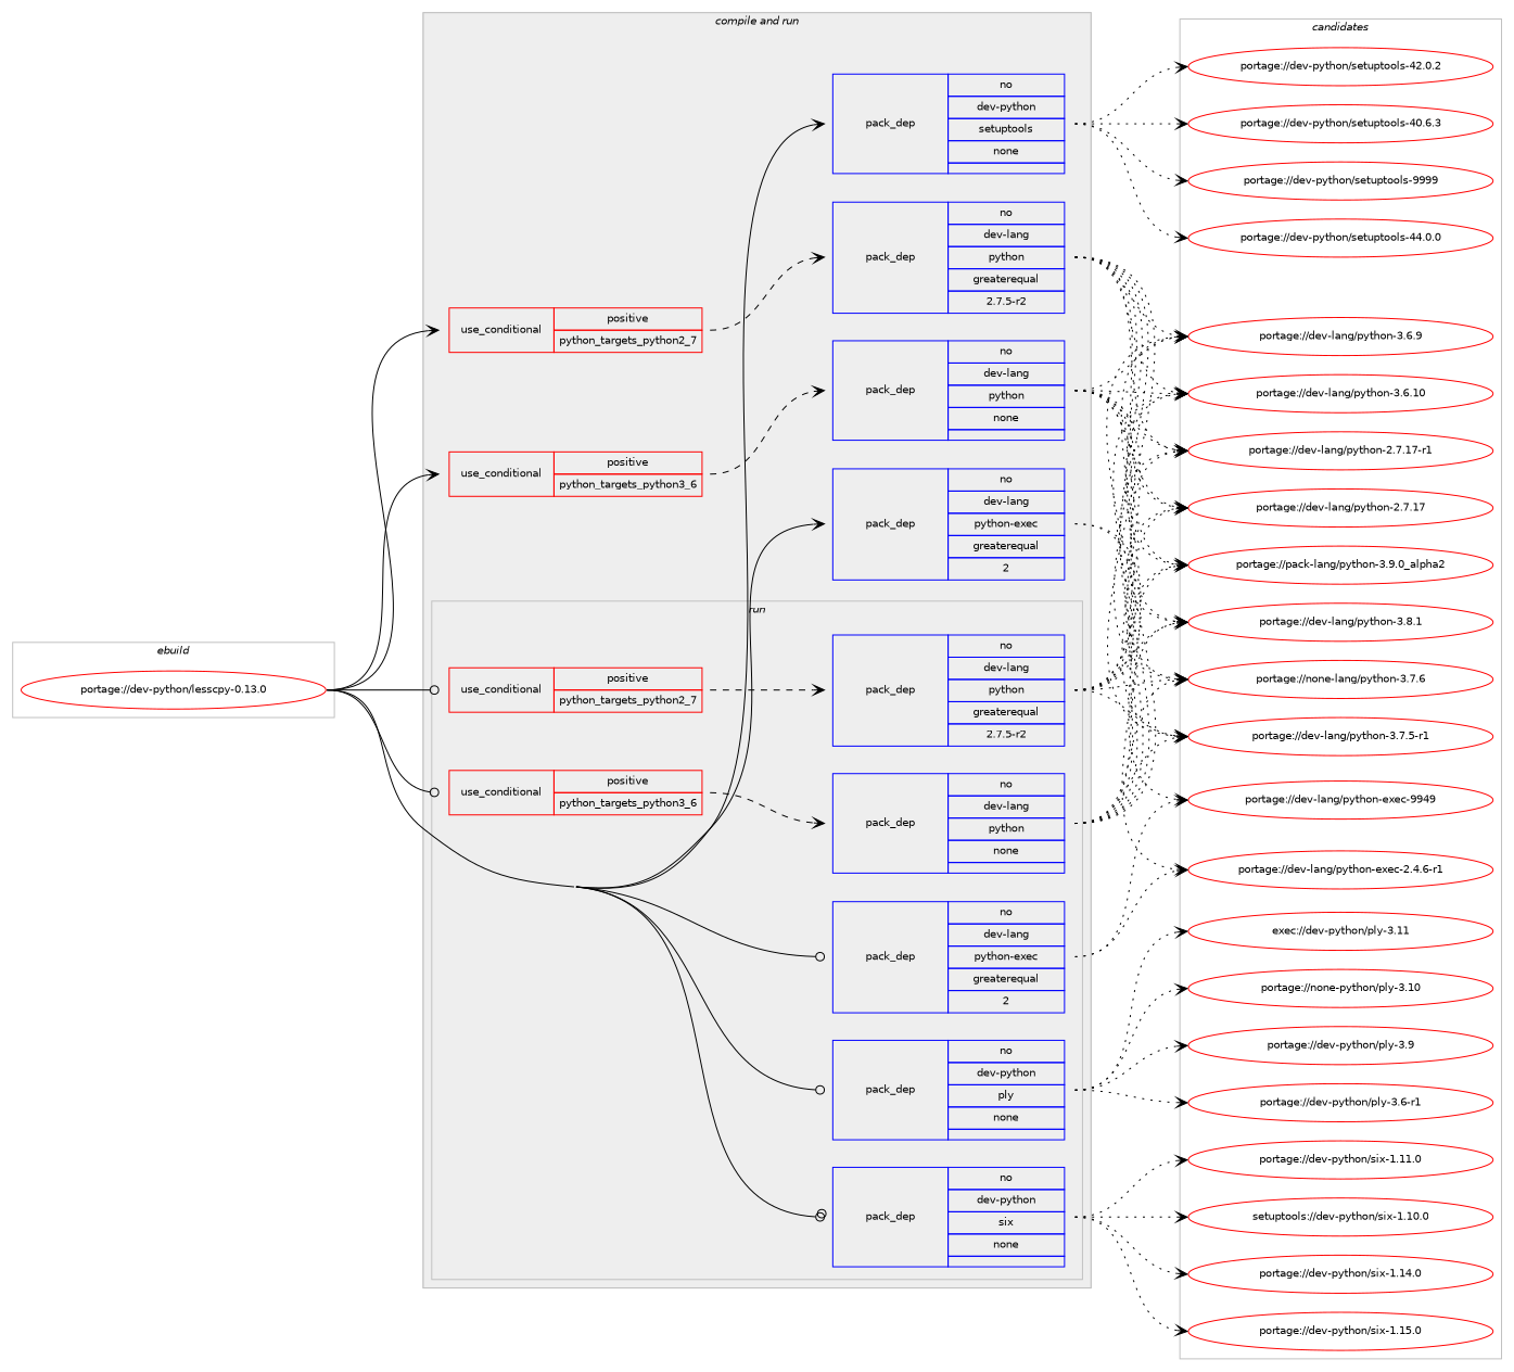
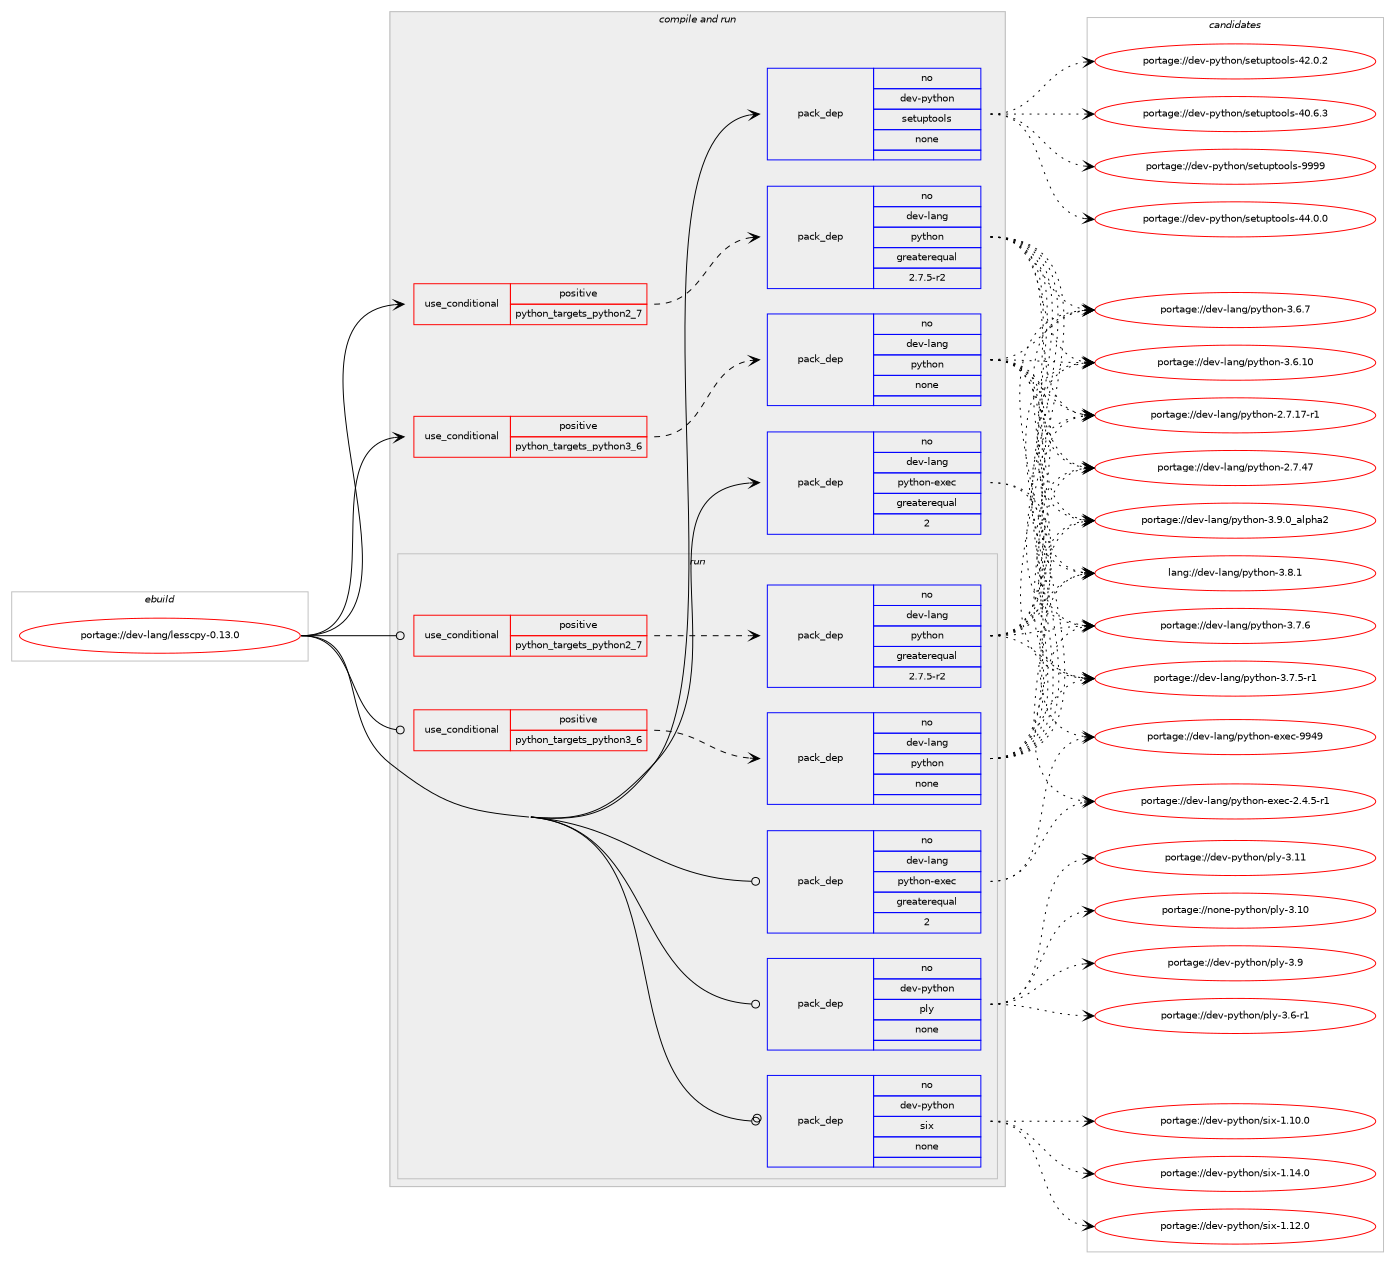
  digraph {
    compound=true
    concentrate=true
    fontname=Helvetica
    fontsize=10
    newrank=true
    rankdir=LR
    ranksep=1.5
    node [color=red fontname=Helvetica fontsize=10]
    edge [arrowhead=vee headport=w style=dotted tailport=e weight=100]
-   n1 [label="portage://dev-python/lesscpy-0.13.0" width=4]
+   n1 [label="portage://dev-lang/lesscpy-0.13.0" width=4]
    n2 [color=blue label=<<TABLE BORDER="0" CELLBORDER="1" CELLSPACING="0" CELLPADDING="4" WIDTH="220"><TR><TD ROWSPAN="6" CELLPADDING="30">pack_dep</TD></TR><TR><TD WIDTH="110">no</TD></TR><TR><TD>dev-lang</TD></TR><TR><TD>python</TD></TR><TR><TD>greaterequal</TD></TR><TR><TD>2.7.5-r2</TD></TR></TABLE>> shape=none]
    n3 [label=<<TABLE BORDER="0" CELLBORDER="1" CELLSPACING="0" CELLPADDING="4"><TR><TD ROWSPAN="3" CELLPADDING="10">use_conditional</TD></TR><TR><TD>positive</TD></TR><TR><TD>python_targets_python2_7</TD></TR></TABLE>> shape=none]
    n4 [color=blue label=<<TABLE BORDER="0" CELLBORDER="1" CELLSPACING="0" CELLPADDING="4" WIDTH="220"><TR><TD ROWSPAN="6" CELLPADDING="30">pack_dep</TD></TR><TR><TD WIDTH="110">no</TD></TR><TR><TD>dev-lang</TD></TR><TR><TD>python</TD></TR><TR><TD>none</TD></TR><TR><TD></TD></TR></TABLE>> shape=none]
    n5 [label=<<TABLE BORDER="0" CELLBORDER="1" CELLSPACING="0" CELLPADDING="4"><TR><TD ROWSPAN="3" CELLPADDING="10">use_conditional</TD></TR><TR><TD>positive</TD></TR><TR><TD>python_targets_python3_6</TD></TR></TABLE>> shape=none]
    n6 [color=blue label=<<TABLE BORDER="0" CELLBORDER="1" CELLSPACING="0" CELLPADDING="4" WIDTH="220"><TR><TD ROWSPAN="6" CELLPADDING="30">pack_dep</TD></TR><TR><TD WIDTH="110">no</TD></TR><TR><TD>dev-lang</TD></TR><TR><TD>python-exec</TD></TR><TR><TD>greaterequal</TD></TR><TR><TD>2</TD></TR></TABLE>> shape=none]
    n7 [color=blue label=<<TABLE BORDER="0" CELLBORDER="1" CELLSPACING="0" CELLPADDING="4" WIDTH="220"><TR><TD ROWSPAN="6" CELLPADDING="30">pack_dep</TD></TR><TR><TD WIDTH="110">no</TD></TR><TR><TD>dev-python</TD></TR><TR><TD>setuptools</TD></TR><TR><TD>none</TD></TR><TR><TD></TD></TR></TABLE>> shape=none]
    n8 [color=blue label=<<TABLE BORDER="0" CELLBORDER="1" CELLSPACING="0" CELLPADDING="4" WIDTH="220"><TR><TD ROWSPAN="6" CELLPADDING="30">pack_dep</TD></TR><TR><TD WIDTH="110">no</TD></TR><TR><TD>dev-lang</TD></TR><TR><TD>python</TD></TR><TR><TD>greaterequal</TD></TR><TR><TD>2.7.5-r2</TD></TR></TABLE>> shape=none]
    n9 [label=<<TABLE BORDER="0" CELLBORDER="1" CELLSPACING="0" CELLPADDING="4"><TR><TD ROWSPAN="3" CELLPADDING="10">use_conditional</TD></TR><TR><TD>positive</TD></TR><TR><TD>python_targets_python2_7</TD></TR></TABLE>> shape=none]
    n10 [color=blue label=<<TABLE BORDER="0" CELLBORDER="1" CELLSPACING="0" CELLPADDING="4" WIDTH="220"><TR><TD ROWSPAN="6" CELLPADDING="30">pack_dep</TD></TR><TR><TD WIDTH="110">no</TD></TR><TR><TD>dev-lang</TD></TR><TR><TD>python</TD></TR><TR><TD>none</TD></TR><TR><TD></TD></TR></TABLE>> shape=none]
    n11 [label=<<TABLE BORDER="0" CELLBORDER="1" CELLSPACING="0" CELLPADDING="4"><TR><TD ROWSPAN="3" CELLPADDING="10">use_conditional</TD></TR><TR><TD>positive</TD></TR><TR><TD>python_targets_python3_6</TD></TR></TABLE>> shape=none]
    n12 [color=blue label=<<TABLE BORDER="0" CELLBORDER="1" CELLSPACING="0" CELLPADDING="4" WIDTH="220"><TR><TD ROWSPAN="6" CELLPADDING="30">pack_dep</TD></TR><TR><TD WIDTH="110">no</TD></TR><TR><TD>dev-lang</TD></TR><TR><TD>python-exec</TD></TR><TR><TD>greaterequal</TD></TR><TR><TD>2</TD></TR></TABLE>> shape=none]
    n13 [color=blue label=<<TABLE BORDER="0" CELLBORDER="1" CELLSPACING="0" CELLPADDING="4" WIDTH="220"><TR><TD ROWSPAN="6" CELLPADDING="30">pack_dep</TD></TR><TR><TD WIDTH="110">no</TD></TR><TR><TD>dev-python</TD></TR><TR><TD>ply</TD></TR><TR><TD>none</TD></TR><TR><TD></TD></TR></TABLE>> shape=none]
    n14 [color=blue label=<<TABLE BORDER="0" CELLBORDER="1" CELLSPACING="0" CELLPADDING="4" WIDTH="220"><TR><TD ROWSPAN="6" CELLPADDING="30">pack_dep</TD></TR><TR><TD WIDTH="110">no</TD></TR><TR><TD>dev-python</TD></TR><TR><TD>six</TD></TR><TR><TD>none</TD></TR><TR><TD></TD></TR></TABLE>> shape=none]
-   n15 [label="portage://pack-lang/python-3.9.0_alpha2" width=4]
-   n16 [label="portage://dev-lang/python-3.8.1" width=4]
-   n17 [label="portage://none-lang/python-3.7.6" width=4]
+   n15 [label="portage://dev-lang/python-3.9.0_alpha2" width=4]
+   n16 [label="lang://dev-lang/python-3.8.1" width=4]
+   n17 [label="portage://dev-lang/python-3.7.6" width=4]
    n18 [label="portage://dev-lang/python-3.7.5-r1" width=4]
-   n19 [label="portage://dev-lang/python-3.6.9" width=4]
+   n19 [label="portage://dev-lang/python-3.6.7" width=4]
    n20 [label="portage://dev-lang/python-3.6.10" width=4]
    n21 [label="portage://dev-lang/python-2.7.17-r1" width=4]
-   n22 [label="portage://dev-lang/python-2.7.17" width=4]
+   n22 [label="portage://dev-lang/python-2.7.47" width=4]
    n23 [label="portage://dev-lang/python-exec-9949" width=4]
-   n24 [label="portage://dev-lang/python-exec-2.4.6-r1" width=4]
+   n24 [label="portage://dev-lang/python-exec-2.4.5-r1" width=4]
    n25 [label="portage://dev-python/setuptools-9999" width=4]
    n26 [label="portage://dev-python/setuptools-44.0.0" width=4]
    n27 [label="portage://dev-python/setuptools-42.0.2" width=4]
    n28 [label="portage://dev-python/setuptools-40.6.3" width=4]
    n29 [label="portage://dev-python/six-1.14.0" width=4]
-   n30 [label="portage://dev-python/six-1.15.0" width=4]
-   n31 [label="portage://dev-python/six-1.11.0" width=4]
-   n32 [label="setuptools://dev-python/six-1.10.0" width=4]
+   n30 [label="portage://dev-python/six-1.12.0" width=4]
+   n32 [label="portage://dev-python/six-1.10.0" width=4]
    n33 [label="portage://dev-python/ply-3.9" width=4]
    n34 [label="portage://dev-python/ply-3.6-r1" width=4]
-   n35 [label="exec://dev-python/ply-3.11" width=4]
+   n35 [label="portage://dev-python/ply-3.11" width=4]
    n36 [label="portage://none-python/ply-3.10" width=4]
    subgraph cluster_1 {
      color=gray
      label=<<i>ebuild</i>>
      n1
    }
    subgraph cluster_2 {
      color=gray
      label=<<i>dependencies</i>>
      subgraph cluster_3 {
        color=gray
        fillcolor="#eeeeee"
        label=<<i>compile</i>>
        style=filled
        subgraph sub_4 {
          color=gray
          fillcolor="#eeeeee"
          label=<<i>compile</i>>
          style=filled
          n3
          subgraph sub_5 {
            color=gray
            fillcolor="#eeeeee"
            label=<<i>compile</i>>
            style=filled
            n2
          }
        }
        subgraph sub_6 {
          color=gray
          fillcolor="#eeeeee"
          label=<<i>compile</i>>
          style=filled
          n5
          subgraph sub_7 {
            color=gray
            fillcolor="#eeeeee"
            label=<<i>compile</i>>
            style=filled
            n4
          }
        }
        subgraph sub_8 {
          color=gray
          fillcolor="#eeeeee"
          label=<<i>compile</i>>
          style=filled
          n6
        }
        subgraph sub_9 {
          color=gray
          fillcolor="#eeeeee"
          label=<<i>compile</i>>
          style=filled
          n7
        }
      }
      subgraph cluster_10 {
        color=gray
        fillcolor="#eeeeee"
        label=<<i>compile and run</i>>
        style=filled
      }
      subgraph cluster_11 {
        color=gray
        fillcolor="#eeeeee"
        label=<<i>run</i>>
        style=filled
        subgraph sub_12 {
          color=gray
          fillcolor="#eeeeee"
          label=<<i>run</i>>
          style=filled
          n9
          subgraph sub_13 {
            color=gray
            fillcolor="#eeeeee"
            label=<<i>run</i>>
            style=filled
            n8
          }
        }
        subgraph sub_14 {
          color=gray
          fillcolor="#eeeeee"
          label=<<i>run</i>>
          style=filled
          n11
          subgraph sub_15 {
            color=gray
            fillcolor="#eeeeee"
            label=<<i>run</i>>
            style=filled
            n10
          }
        }
        subgraph sub_16 {
          color=gray
          fillcolor="#eeeeee"
          label=<<i>run</i>>
          style=filled
          n12
        }
        subgraph sub_17 {
          color=gray
          fillcolor="#eeeeee"
          label=<<i>run</i>>
          style=filled
          n13
        }
        subgraph sub_18 {
          color=gray
          fillcolor="#eeeeee"
          label=<<i>run</i>>
          style=filled
          n14
        }
      }
    }
    subgraph cluster_19 {
      color=gray
      label=<<i>candidates</i>>
      rank=same
      subgraph sub_20 {
        color=black
        label=<<i>candidates</i>>
        nodesep=1
        rank=same
        n15
        n16
        n17
        n18
        n19
        n20
        n21
        n22
      }
      subgraph sub_21 {
        color=black
        label=<<i>candidates</i>>
        nodesep=1
        rank=same
        n15
        n16
        n17
        n18
        n19
        n20
        n21
        n22
      }
      subgraph sub_22 {
        color=black
        label=<<i>candidates</i>>
        nodesep=1
        rank=same
        n23
        n24
      }
      subgraph sub_23 {
        color=black
        label=<<i>candidates</i>>
        nodesep=1
        rank=same
        n25
        n26
        n27
        n28
      }
      subgraph sub_24 {
        color=black
        label=<<i>candidates</i>>
        nodesep=1
        rank=same
        n15
        n16
        n17
        n18
        n19
        n20
        n21
        n22
      }
      subgraph sub_25 {
        color=black
        label=<<i>candidates</i>>
        nodesep=1
        rank=same
        n15
        n16
        n17
        n18
        n19
        n20
        n21
        n22
      }
      subgraph sub_26 {
        color=black
        label=<<i>candidates</i>>
        nodesep=1
        rank=same
        n23
        n24
      }
      subgraph sub_27 {
        color=black
        label=<<i>candidates</i>>
        nodesep=1
        rank=same
        n29
        n30
-       n31
        n32
      }
      subgraph sub_28 {
        color=black
        label=<<i>candidates</i>>
        nodesep=1
        rank=same
        n33
        n34
        n35
        n36
      }
    }
    n1 -> n3 [style=solid weight=20]
    n1 -> n5 [style=solid weight=20]
    n1 -> n6 [style=solid weight=20]
    n1 -> n7 [style=solid weight=20]
    n1 -> n9 [arrowhead=odot style=solid weight=20]
    n1 -> n11 [arrowhead=odot style=solid weight=20]
    n1 -> n12 [arrowhead=odot style=solid weight=20]
    n1 -> n13 [arrowhead=odot style=solid weight=20]
    n1 -> n14 [arrowhead=odot style=solid weight=20]
    n2 -> n15
    n2 -> n16
    n2 -> n17
    n2 -> n18
    n2 -> n19
    n2 -> n20
    n2 -> n21
    n2 -> n22
    n3 -> n2 [style=dashed weight=20]
    n4 -> n15
    n4 -> n16
    n4 -> n17
    n4 -> n18
    n4 -> n19
    n4 -> n20
    n4 -> n21
    n4 -> n22
    n5 -> n4 [style=dashed weight=20]
    n6 -> n23
    n6 -> n24
    n7 -> n25
    n7 -> n26
    n7 -> n27
    n7 -> n28
    n8 -> n15
    n8 -> n16
    n8 -> n17
    n8 -> n18
    n8 -> n19
    n8 -> n20
    n8 -> n21
    n8 -> n22
    n9 -> n8 [style=dashed weight=20]
    n10 -> n15
    n10 -> n16
    n10 -> n17
    n10 -> n18
    n10 -> n19
    n10 -> n20
    n10 -> n21
    n10 -> n22
    n11 -> n10 [style=dashed weight=20]
    n12 -> n23
    n12 -> n24
    n13 -> n33
    n13 -> n34
    n13 -> n35
    n13 -> n36
    n14 -> n29
    n14 -> n30
-   n14 -> n31
    n14 -> n32
  }
